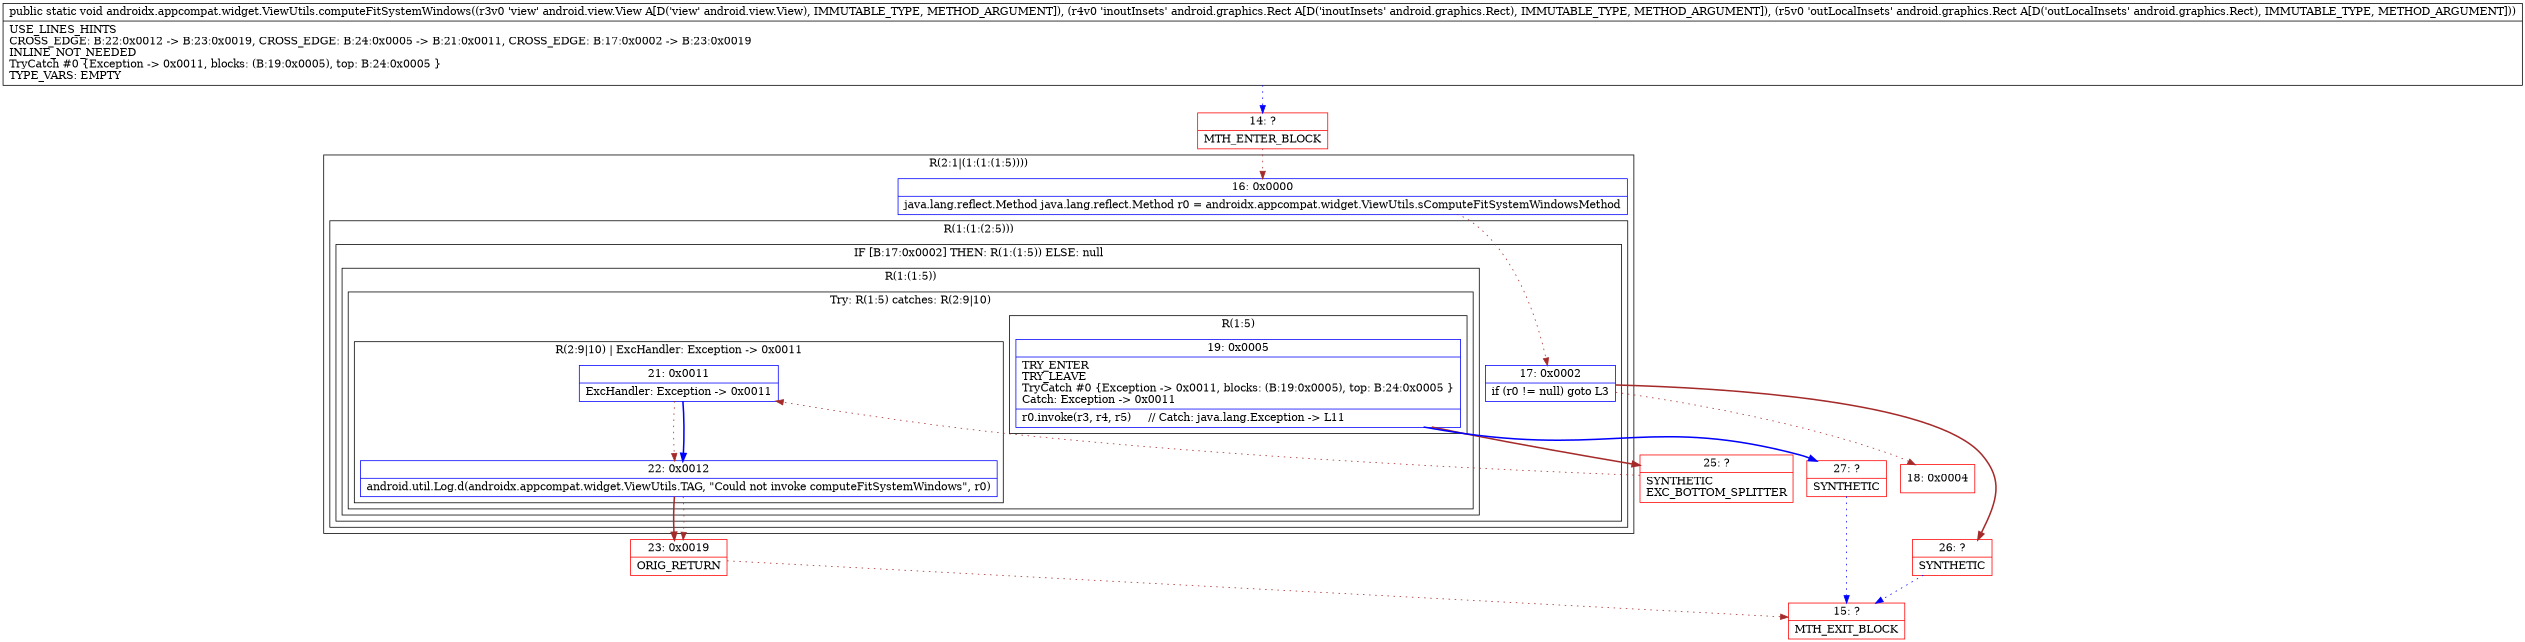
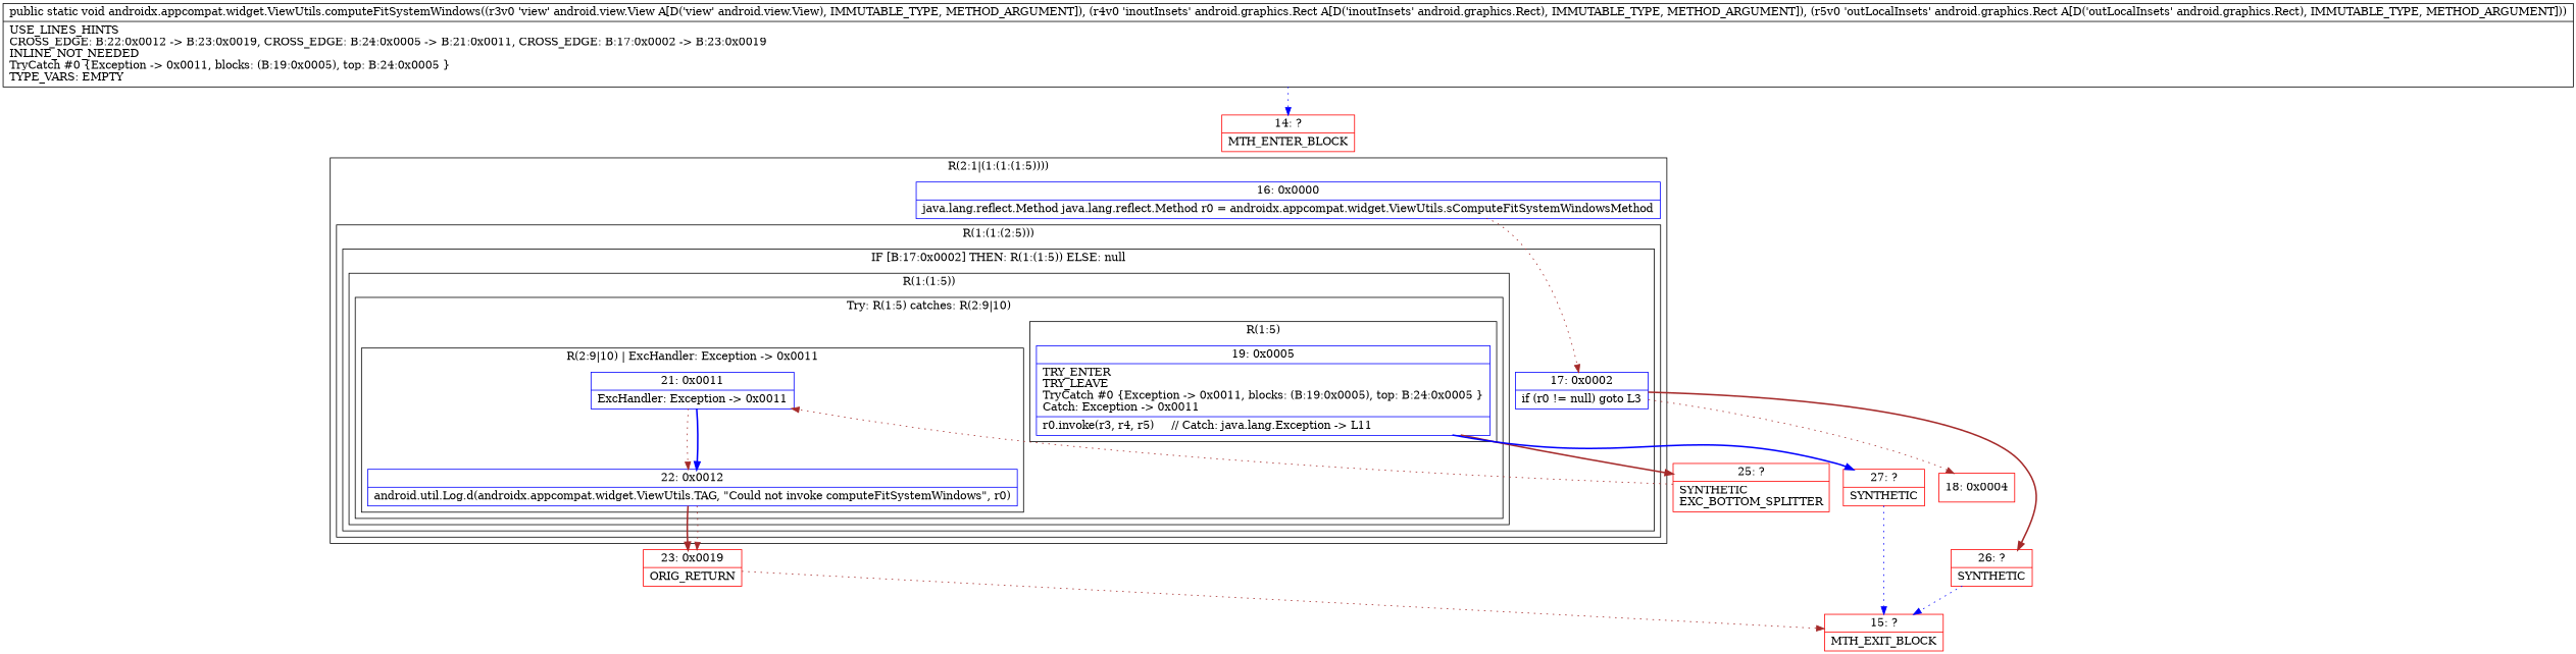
  digraph {
    node [color=red shape=record]
    edge [color=brown style=dotted]
    n1 [color=blue label="{19\:\ 0x0005|TRY_ENTER\lTRY_LEAVE\lTryCatch #0 \{Exception \-\> 0x0011, blocks: (B:19:0x0005), top: B:24:0x0005 \}\lCatch: Exception \-\> 0x0011\l|r0.invoke(r3, r4, r5)     \/\/ Catch: java.lang.Exception \-\> L11\l}"]
    n2 [color=blue label="{21\:\ 0x0011|ExcHandler: Exception \-\> 0x0011\l}"]
    n3 [color=blue label="{22\:\ 0x0012|android.util.Log.d(androidx.appcompat.widget.ViewUtils.TAG, \"Could not invoke computeFitSystemWindows\", r0)\l}"]
    n4 [color=blue label="{17\:\ 0x0002|if (r0 != null) goto L3\l}"]
    n5 [color=blue label="{16\:\ 0x0000|java.lang.reflect.Method java.lang.reflect.Method r0 = androidx.appcompat.widget.ViewUtils.sComputeFitSystemWindowsMethod\l}"]
    n6 [label="{25\:\ ?|SYNTHETIC\lEXC_BOTTOM_SPLITTER\l}"]
    n7 [label="{27\:\ ?|SYNTHETIC\l}"]
    n8 [label="{23\:\ 0x0019|ORIG_RETURN\l}"]
    n9 [label="{18\:\ 0x0004}"]
    n10 [label="{26\:\ ?|SYNTHETIC\l}"]
    n11 [label="{15\:\ ?|MTH_EXIT_BLOCK\l}"]
    n12 [label="{14\:\ ?|MTH_ENTER_BLOCK\l}"]
    n13 [label="{public static void androidx.appcompat.widget.ViewUtils.computeFitSystemWindows((r3v0 'view' android.view.View A[D('view' android.view.View), IMMUTABLE_TYPE, METHOD_ARGUMENT]), (r4v0 'inoutInsets' android.graphics.Rect A[D('inoutInsets' android.graphics.Rect), IMMUTABLE_TYPE, METHOD_ARGUMENT]), (r5v0 'outLocalInsets' android.graphics.Rect A[D('outLocalInsets' android.graphics.Rect), IMMUTABLE_TYPE, METHOD_ARGUMENT]))  | USE_LINES_HINTS\lCROSS_EDGE: B:22:0x0012 \-\> B:23:0x0019, CROSS_EDGE: B:24:0x0005 \-\> B:21:0x0011, CROSS_EDGE: B:17:0x0002 \-\> B:23:0x0019\lINLINE_NOT_NEEDED\lTryCatch #0 \{Exception \-\> 0x0011, blocks: (B:19:0x0005), top: B:24:0x0005 \}\lTYPE_VARS: EMPTY\l}" color=""]
    subgraph cluster_1 {
      label="R(2:1|(1:(1:(1:5))))"
      n5
      subgraph cluster_2 {
        label="R(1:(1:(2:5)))"
        subgraph cluster_3 {
          label="IF [B:17:0x0002] THEN: R(1:(1:5)) ELSE: null"
          n4
          subgraph cluster_4 {
            label="R(1:(1:5))"
            subgraph cluster_5 {
              label="Try: R(1:5) catches: R(2:9|10)"
              subgraph cluster_6 {
                label="R(1:5)"
                n1
              }
              subgraph cluster_7 {
                label="R(2:9|10) | ExcHandler: Exception \-\> 0x0011\l"
                n2
                n3
              }
            }
          }
        }
      }
    }
    subgraph cluster_8 {
      label="R(2:9|10) | ExcHandler: Exception \-\> 0x0011\l"
    }
    n1 -> n6 [style=bold]
    n1 -> n7 [color=blue style=bold]
    n2 -> n3
    n2 -> n3 [color=blue style=bold]
    n3 -> n8 [style=bold]
    n3 -> n8
    n4 -> n9
    n4 -> n10 [style=bold]
    n5 -> n4
    n6 -> n2
    n7 -> n11 [color=blue]
    n8 -> n11
    n10 -> n11 [color=blue]
-   n12 -> n5
    n13 -> n12 [color=blue]
  }
